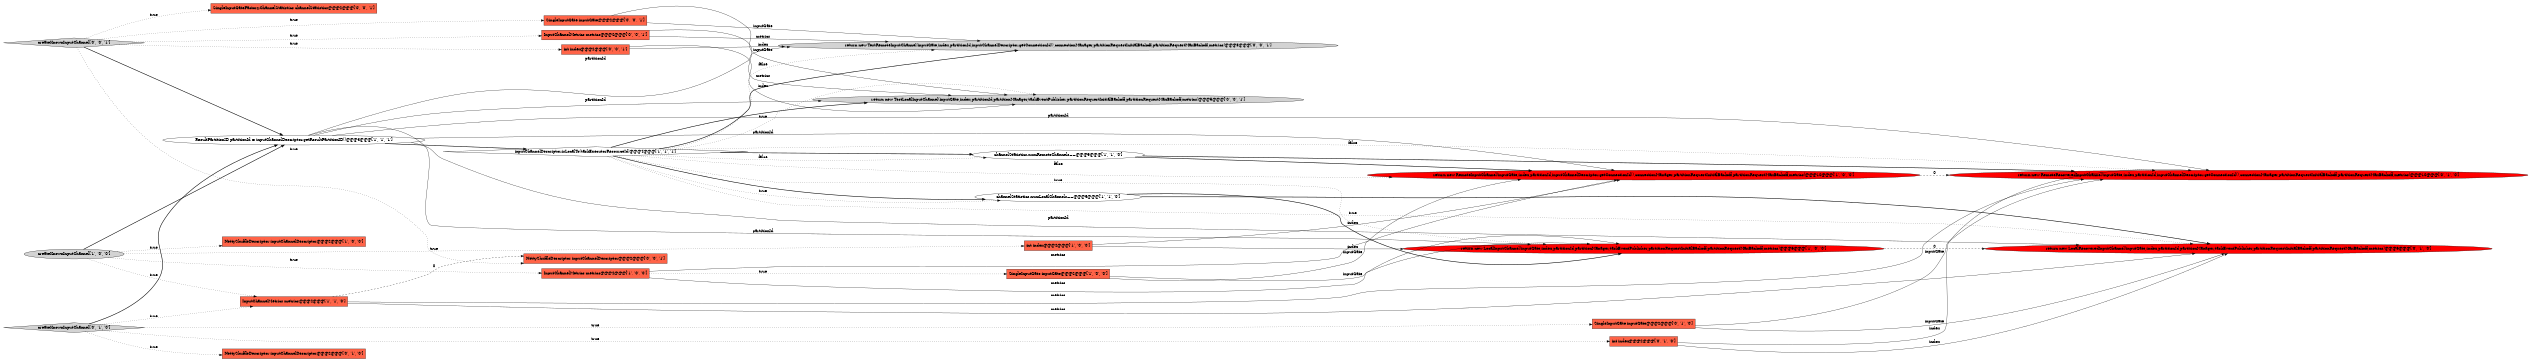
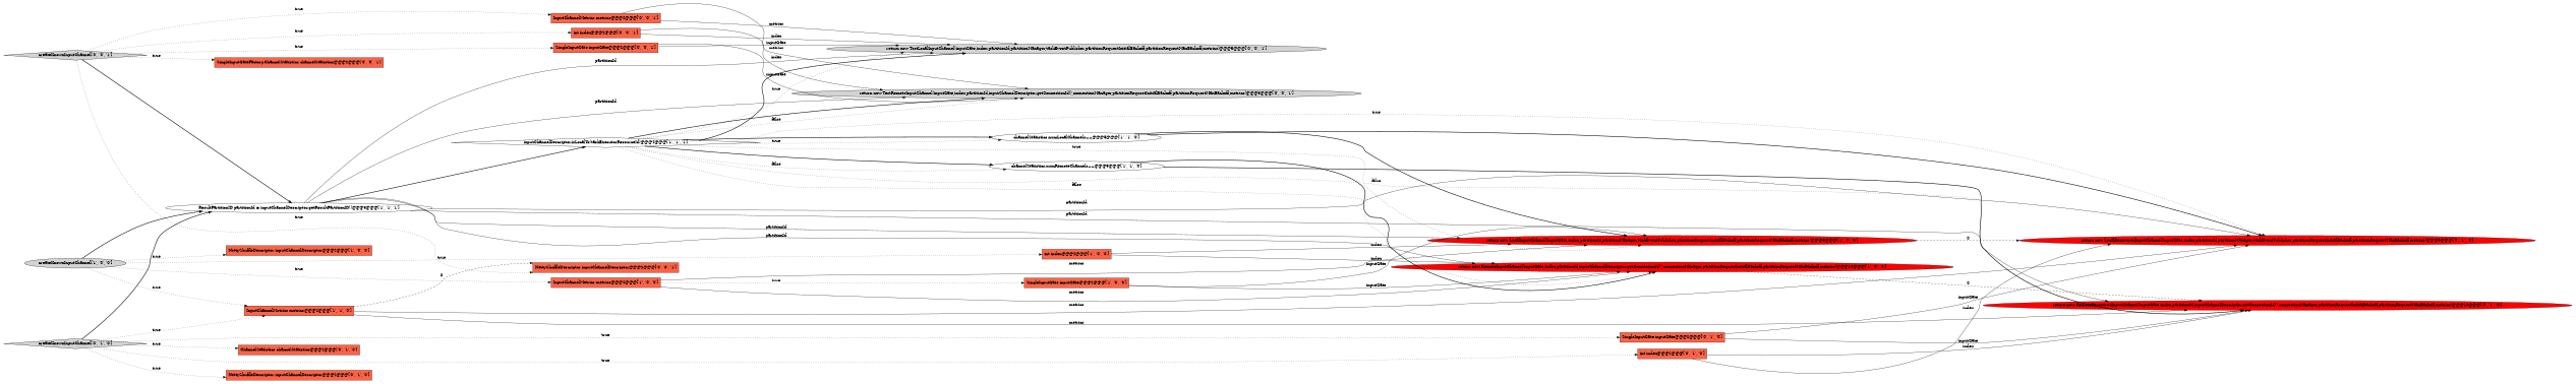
  digraph {
    rankdir=LR
    node [fillcolor=tomato shape=box style=filled]
    edge [style=solid]
    n1 [label="InputChannelMetrics metrics@@@2@@@['1', '0', '0']"]
    n2 [fillcolor=red label="return new LocalInputChannel(inputGate,index,partitionId,partitionManager,taskEventPublisher,partitionRequestInitialBackoff,partitionRequestMaxBackoff,metrics)@@@6@@@['1', '0', '0']" shape=ellipse]
    n3 [fillcolor=red label="return new RemoteInputChannel(inputGate,index,partitionId,inputChannelDescriptor.getConnectionId(),connectionManager,partitionRequestInitialBackoff,partitionRequestMaxBackoff,metrics)@@@10@@@['1', '0', '0']" shape=ellipse]
    n4 [label="SingleInputGate inputGate@@@2@@@['1', '0', '0']"]
    n5 [fillcolor=red label="return new LocalRecoveredInputChannel(inputGate,index,partitionId,partitionManager,taskEventPublisher,partitionRequestInitialBackoff,partitionRequestMaxBackoff,metrics)@@@6@@@['0', '1', '0']" shape=ellipse]
    n6 [fillcolor=red label="return new RemoteRecoveredInputChannel(inputGate,index,partitionId,inputChannelDescriptor.getConnectionId(),connectionManager,partitionRequestInitialBackoff,partitionRequestMaxBackoff,metrics)@@@10@@@['0', '1', '0']" shape=ellipse]
    n7 [label="int index@@@2@@@['0', '0', '1']"]
    n8 [fillcolor=lightgray label="return new TestLocalInputChannel(inputGate,index,partitionId,partitionManager,taskEventPublisher,partitionRequestInitialBackoff,partitionRequestMaxBackoff,metrics)@@@5@@@['0', '0', '1']" shape=ellipse]
    n9 [fillcolor=lightgray label="return new TestRemoteInputChannel(inputGate,index,partitionId,inputChannelDescriptor.getConnectionId(),connectionManager,partitionRequestInitialBackoff,partitionRequestMaxBackoff,metrics)@@@8@@@['0', '0', '1']" shape=ellipse]
    n10 [label="InputChannelMetrics metrics@@@2@@@['1', '1', '0']"]
    n11 [label="NettyShuffleDescriptor inputChannelDescriptor@@@2@@@['0', '0', '1']"]
+   n12 [label="ChannelStatistics channelStatistics@@@2@@@['0', '1', '0']"]
    n13 [fillcolor=white label="ResultPartitionID partitionId = inputChannelDescriptor.getResultPartitionID()@@@3@@@['1', '1', '1']" shape=ellipse]
    n14 [fillcolor=white label="inputChannelDescriptor.isLocalTo(taskExecutorResourceId)@@@4@@@['1', '1', '1']" shape=diamond]
    n15 [fillcolor=white label="channelStatistics.numRemoteChannels++@@@9@@@['1', '1', '0']" shape=ellipse]
    n16 [fillcolor=white label="channelStatistics.numLocalChannels++@@@5@@@['1', '1', '0']" shape=ellipse]
    n17 [label="SingleInputGate inputGate@@@2@@@['0', '1', '0']"]
    n18 [label="int index@@@2@@@['0', '1', '0']"]
    n19 [fillcolor=lightgray label="createKnownInputChannel['0', '0', '1']" shape=diamond]
    n20 [label="InputChannelMetrics metrics@@@2@@@['0', '0', '1']"]
    n21 [label="SingleInputGate inputGate@@@2@@@['0', '0', '1']"]
    n22 [label="SingleInputGateFactory.ChannelStatistics channelStatistics@@@2@@@['0', '0', '1']"]
    n23 [label="NettyShuffleDescriptor inputChannelDescriptor@@@2@@@['0', '1', '0']"]
    n24 [label="int index@@@2@@@['1', '0', '0']"]
    n25 [label="NettyShuffleDescriptor inputChannelDescriptor@@@2@@@['1', '0', '0']"]
    n26 [fillcolor=lightgray label="createKnownInputChannel['1', '0', '0']" shape=ellipse]
    n27 [fillcolor=lightgray label="createKnownInputChannel['0', '1', '0']" shape=diamond]
    n1 -> n2 [label=metrics]
    n1 -> n3 [label=metrics]
    n1 -> n4 [label=true style=dotted]
    n2 -> n5 [label=0 style=dashed]
    n3 -> n6 [label=0 style=dashed]
    n4 -> n2 [label=inputGate]
    n4 -> n3 [label=inputGate]
    n7 -> n8 [label=index]
    n7 -> n9 [label=index]
    n10 -> n5 [label=metrics]
    n10 -> n6 [label=metrics]
    n10 -> n11 [label=0 style=dashed]
    n13 -> n2 [label=partitionId]
    n13 -> n3 [label=partitionId]
    n13 -> n5 [label=partitionId]
    n13 -> n6 [label=partitionId]
    n13 -> n8 [label=partitionId]
    n13 -> n9 [label=partitionId]
    n13 -> n14 [style=bold]
    n14 -> n2 [label=true style=dotted]
    n14 -> n3 [label=false style=dotted]
    n14 -> n5 [label=true style=dotted]
    n14 -> n6 [label=false style=dotted]
    n14 -> n8 [label=true style=dotted]
    n14 -> n8 [style=bold]
    n14 -> n9 [label=false style=dotted]
    n14 -> n9 [style=bold]
    n14 -> n15 [label=false style=dotted]
    n14 -> n15 [style=bold]
    n14 -> n16 [style=bold]
    n14 -> n16 [label=true style=dotted]
    n15 -> n3 [style=bold]
    n15 -> n6 [style=bold]
    n16 -> n2 [style=bold]
    n16 -> n5 [style=bold]
    n17 -> n5 [label=inputGate]
    n17 -> n6 [label=inputGate]
    n18 -> n5 [label=index]
    n18 -> n6 [label=index]
    n19 -> n7 [label=true style=dotted]
    n19 -> n11 [label=true style=dotted]
    n19 -> n13 [style=bold]
    n19 -> n20 [label=true style=dotted]
    n19 -> n21 [label=true style=dotted]
    n19 -> n22 [label=true style=dotted]
    n20 -> n8 [label=metrics]
    n20 -> n9 [label=metrics]
    n21 -> n8 [label=inputGate]
    n21 -> n9 [label=inputGate]
    n24 -> n2 [label=index]
    n24 -> n3 [label=index]
    n26 -> n1 [label=true style=dotted]
    n26 -> n10 [label=true style=dotted]
    n26 -> n13 [style=bold]
    n26 -> n24 [label=true style=dotted]
    n26 -> n25 [label=true style=dotted]
    n27 -> n10 [label=true style=dotted]
+   n27 -> n12 [label=true style=dotted]
    n27 -> n13 [style=bold]
    n27 -> n17 [label=true style=dotted]
    n27 -> n18 [label=true style=dotted]
    n27 -> n23 [label=true style=dotted]
  }
